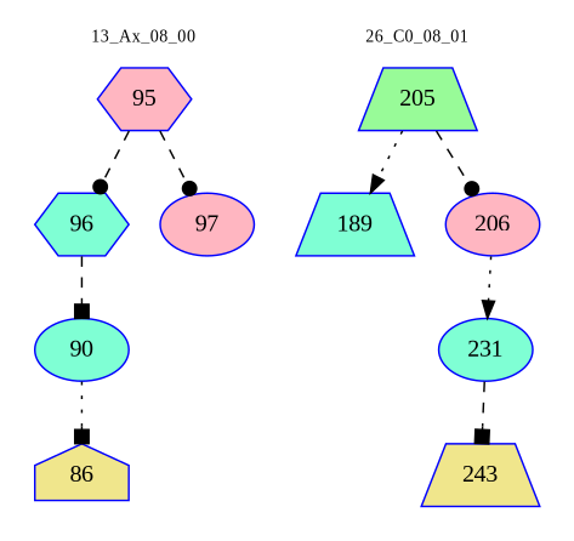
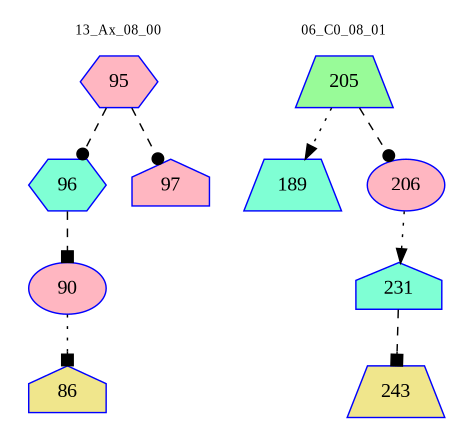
  digraph {
    fontname="Liberation Serif"
    node [color=blue fillcolor=aquamarine fontname="Liberation Serif" shape=ellipse style=filled]
    edge [arrowhead=dot color=black fontname="Liberation Serif" style=dashed]
    n1 [fillcolor=lightpink label=95 shape=hexagon]
    n2 [label=96 shape=hexagon]
-   n3 [fillcolor=lightpink label=97]
-   n4 [label=90]
+   n3 [fillcolor=lightpink label=97 shape=house]
+   n4 [fillcolor=lightpink label=90]
    n5 [fillcolor=khaki label=86 shape=house]
    n6 [fillcolor=palegreen label=205 shape=trapezium]
    n7 [label=189 shape=trapezium]
    n8 [fillcolor=lightpink label=206]
-   n9 [label=231]
+   n9 [label=231 shape=house]
    n10 [fillcolor=khaki label=243 shape=trapezium]
    subgraph cluster_1 {
      color=white
      fontsize=10
      label="13_Ax_08_00"
      n1
      n2
      n3
      n4
      n5
    }
    subgraph cluster_2 {
      color=white
      fontsize=10
-     label="26_C0_08_01"
+     label="06_C0_08_01"
      n6
      n7
      n8
      n9
      n10
    }
    n1 -> n2
    n1 -> n3
    n2 -> n4 [arrowhead=box]
    n4 -> n5 [arrowhead=box style=dotted]
    n6 -> n7 [arrowhead=normal style=dotted]
    n6 -> n8
    n8 -> n9 [arrowhead=normal style=dotted]
    n9 -> n10 [arrowhead=box]
  }
